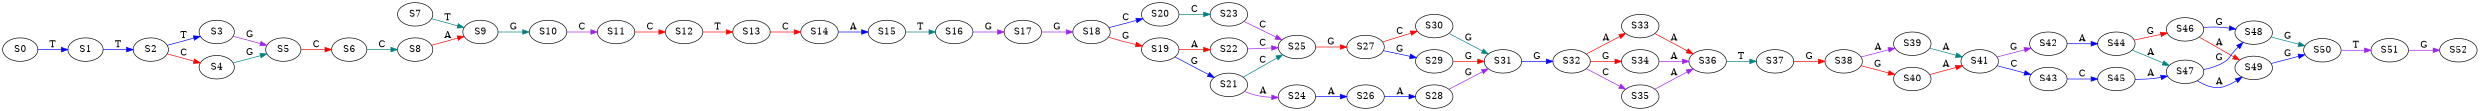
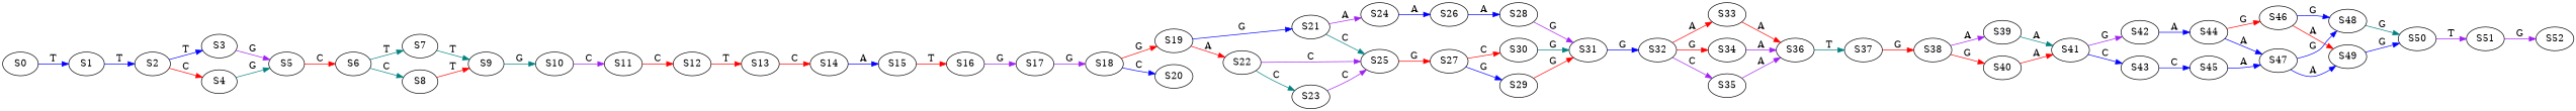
  strict digraph {
    rankdir=LR
    edge [color=blue]
    S0
    S1
    S2
    S3
    S4
    S5
    S6
    S7
    S8
    S9
    S10
    S11
    S12
    S13
    S14
    S15
    S16
    S17
    S18
    S19
    S20
    S21
    S22
    S23
    S24
    S25
    S26
    S27
    S28
    S29
    S30
    S31
    S32
    S33
    S34
    S35
    S36
    S37
    S38
    S39
    S40
    S41
    S42
    S43
    S44
    S45
    S46
    S47
    S48
    S49
    S50
    S51
    S52
    S0 -> S1 [label=T]
    S1 -> S2 [label=T]
    S2 -> S3 [label=T]
    S2 -> S4 [color=red label=C]
    S3 -> S5 [color=purple label=G]
    S4 -> S5 [color=teal label=G]
    S5 -> S6 [color=red label=C]
+   S6 -> S7 [color=teal label=T]
    S6 -> S8 [color=teal label=C]
    S7 -> S9 [color=teal label=T]
-   S8 -> S9 [color=red label=A]
+   S8 -> S9 [color=red label=T]
    S9 -> S10 [color=teal label=G]
    S10 -> S11 [color=purple label=C]
    S11 -> S12 [color=red label=C]
    S12 -> S13 [color=red label=T]
    S13 -> S14 [color=red label=C]
    S14 -> S15 [label=A]
-   S15 -> S16 [color=teal label=T]
+   S15 -> S16 [color=red label=T]
    S16 -> S17 [color=purple label=G]
    S17 -> S18 [color=purple label=G]
    S18 -> S19 [color=red label=G]
    S18 -> S20 [label=C]
    S19 -> S21 [label=G]
    S19 -> S22 [color=red label=A]
-   S20 -> S23 [color=teal label=C]
+   S22 -> S23 [color=teal label=C]
    S21 -> S24 [color=purple label=A]
    S21 -> S25 [color=teal label=C]
    S22 -> S25 [color=purple label=C]
    S23 -> S25 [color=purple label=C]
    S24 -> S26 [label=A]
    S25 -> S27 [color=red label=G]
    S26 -> S28 [label=A]
    S27 -> S29 [label=G]
    S27 -> S30 [color=red label=C]
    S28 -> S31 [color=purple label=G]
    S29 -> S31 [color=red label=G]
    S30 -> S31 [color=teal label=G]
    S31 -> S32 [label=G]
    S32 -> S33 [color=red label=A]
    S32 -> S34 [color=red label=G]
    S32 -> S35 [color=purple label=C]
    S33 -> S36 [color=red label=A]
    S34 -> S36 [color=purple label=A]
    S35 -> S36 [color=purple label=A]
    S36 -> S37 [color=teal label=T]
    S37 -> S38 [color=red label=G]
    S38 -> S39 [color=purple label=A]
    S38 -> S40 [color=red label=G]
    S39 -> S41 [color=teal label=A]
    S40 -> S41 [color=red label=A]
    S41 -> S42 [color=purple label=G]
    S41 -> S43 [label=C]
    S42 -> S44 [label=A]
    S43 -> S45 [label=C]
    S44 -> S46 [color=red label=G]
-   S44 -> S47 [color=teal label=A]
+   S44 -> S47 [label=A]
    S45 -> S47 [label=A]
    S46 -> S48 [label=G]
    S46 -> S49 [color=red label=A]
    S47 -> S48 [label=G]
    S47 -> S49 [label=A]
    S48 -> S50 [color=teal label=G]
    S49 -> S50 [label=G]
    S50 -> S51 [color=purple label=T]
    S51 -> S52 [color=purple label=G]
  }
